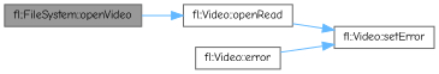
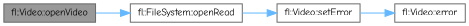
  digraph {
    fontname="Comic Neue"
    rankdir=LR
    node [color=grey40 fillcolor=white fontname="Comic Neue" fontsize=10 shape=box style=filled]
    edge [color=steelblue1 fontname="Comic Neue" fontsize=10 labelfontname=Helvetica labelfontsize=10 style=solid]
-   n1 [color=gray40 fillcolor=grey60 fontcolor=black height=0.2 label="fl::FileSystem::openVideo" width=0.4]
-   n2 [height=0.2 label="fl::Video::openRead" width=0.4]
+   n1 [color=gray40 fillcolor=grey60 fontcolor=black height=0.2 label="fl::Video::openVideo" width=0.4]
+   n2 [height=0.2 label="fl::FileSystem::openRead" width=0.4]
    n3 [height=0.2 label="fl::Video::setError" width=0.4]
    n4 [height=0.2 label="fl::Video::error" width=0.4]
    n1 -> n2
    n2 -> n3
-   n4 -> n3
+   n3 -> n4
  }
